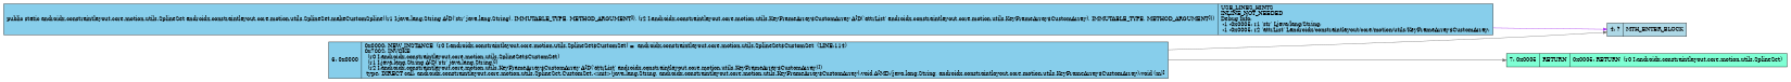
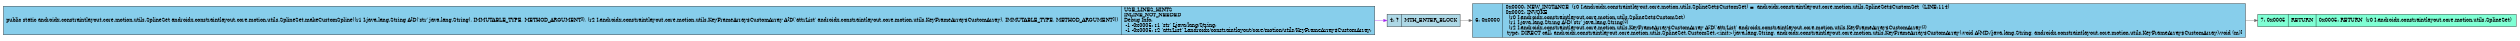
  digraph {
    rankdir=LR
    node [fillcolor=skyblue shape=record style=filled]
    edge [color=gray40]
    n1 [fillcolor=lightblue label="{4\:\ ?|MTH_ENTER_BLOCK\l}"]
-   n2 [label="{6\:\ 0x0000|0x0000: NEW_INSTANCE  (r0 I:androidx.constraintlayout.core.motion.utils.SplineSet$CustomSet) =  androidx.constraintlayout.core.motion.utils.SplineSet$CustomSet  (LINE:114)\l0x7002: INVOKE  \l  (r0 I:androidx.constraintlayout.core.motion.utils.SplineSet$CustomSet)\l  (r1 I:java.lang.String A[D('str' java.lang.String)])\l  (r2 I:androidx.constraintlayout.core.motion.utils.KeyFrameArray$CustomArray A[D('attrList' androidx.constraintlayout.core.motion.utils.KeyFrameArray$CustomArray)])\l type: DIRECT call: androidx.constraintlayout.core.motion.utils.SplineSet.CustomSet.\<init\>(java.lang.String, androidx.constraintlayout.core.motion.utils.KeyFrameArray$CustomArray):void A[MD:(java.lang.String, androidx.constraintlayout.core.motion.utils.KeyFrameArray$CustomArray):void (m)]\l}"]
+   n2 [label="{6\:\ 0x0000|0x0000: NEW_INSTANCE  (r0 I:androidx.constraintlayout.core.motion.utils.SplineSet$CustomSet) =  androidx.constraintlayout.core.motion.utils.SplineSet$CustomSet  (LINE:114)\l0x0002: INVOKE  \l  (r0 I:androidx.constraintlayout.core.motion.utils.SplineSet$CustomSet)\l  (r1 I:java.lang.String A[D('str' java.lang.String)])\l  (r2 I:androidx.constraintlayout.core.motion.utils.KeyFrameArray$CustomArray A[D('attrList' androidx.constraintlayout.core.motion.utils.KeyFrameArray$CustomArray)])\l type: DIRECT call: androidx.constraintlayout.core.motion.utils.SplineSet.CustomSet.\<init\>(java.lang.String, androidx.constraintlayout.core.motion.utils.KeyFrameArray$CustomArray):void A[MD:(java.lang.String, androidx.constraintlayout.core.motion.utils.KeyFrameArray$CustomArray):void (m)]\l}"]
    n3 [fillcolor=aquamarine label="{7\:\ 0x0005|RETURN\l|0x0005: RETURN  (r0 I:androidx.constraintlayout.core.motion.utils.SplineSet) \l}"]
    n4 [label="{public static androidx.constraintlayout.core.motion.utils.SplineSet androidx.constraintlayout.core.motion.utils.SplineSet.makeCustomSpline((r1 I:java.lang.String A[D('str' java.lang.String), IMMUTABLE_TYPE, METHOD_ARGUMENT]), (r2 I:androidx.constraintlayout.core.motion.utils.KeyFrameArray$CustomArray A[D('attrList' androidx.constraintlayout.core.motion.utils.KeyFrameArray$CustomArray), IMMUTABLE_TYPE, METHOD_ARGUMENT]))  | USE_LINES_HINTS\lINLINE_NOT_NEEDED\lDebug Info:\l  \-1 \-0x0005: r1 'str' Ljava\/lang\/String;\l  \-1 \-0x0005: r2 'attrList' Landroidx\/constraintlayout\/core\/motion\/utils\/KeyFrameArray$CustomArray;\l}"]
-   n2 -> n1
+   n1 -> n2
    n2 -> n3
    n4 -> n1 [color=purple]
  }
